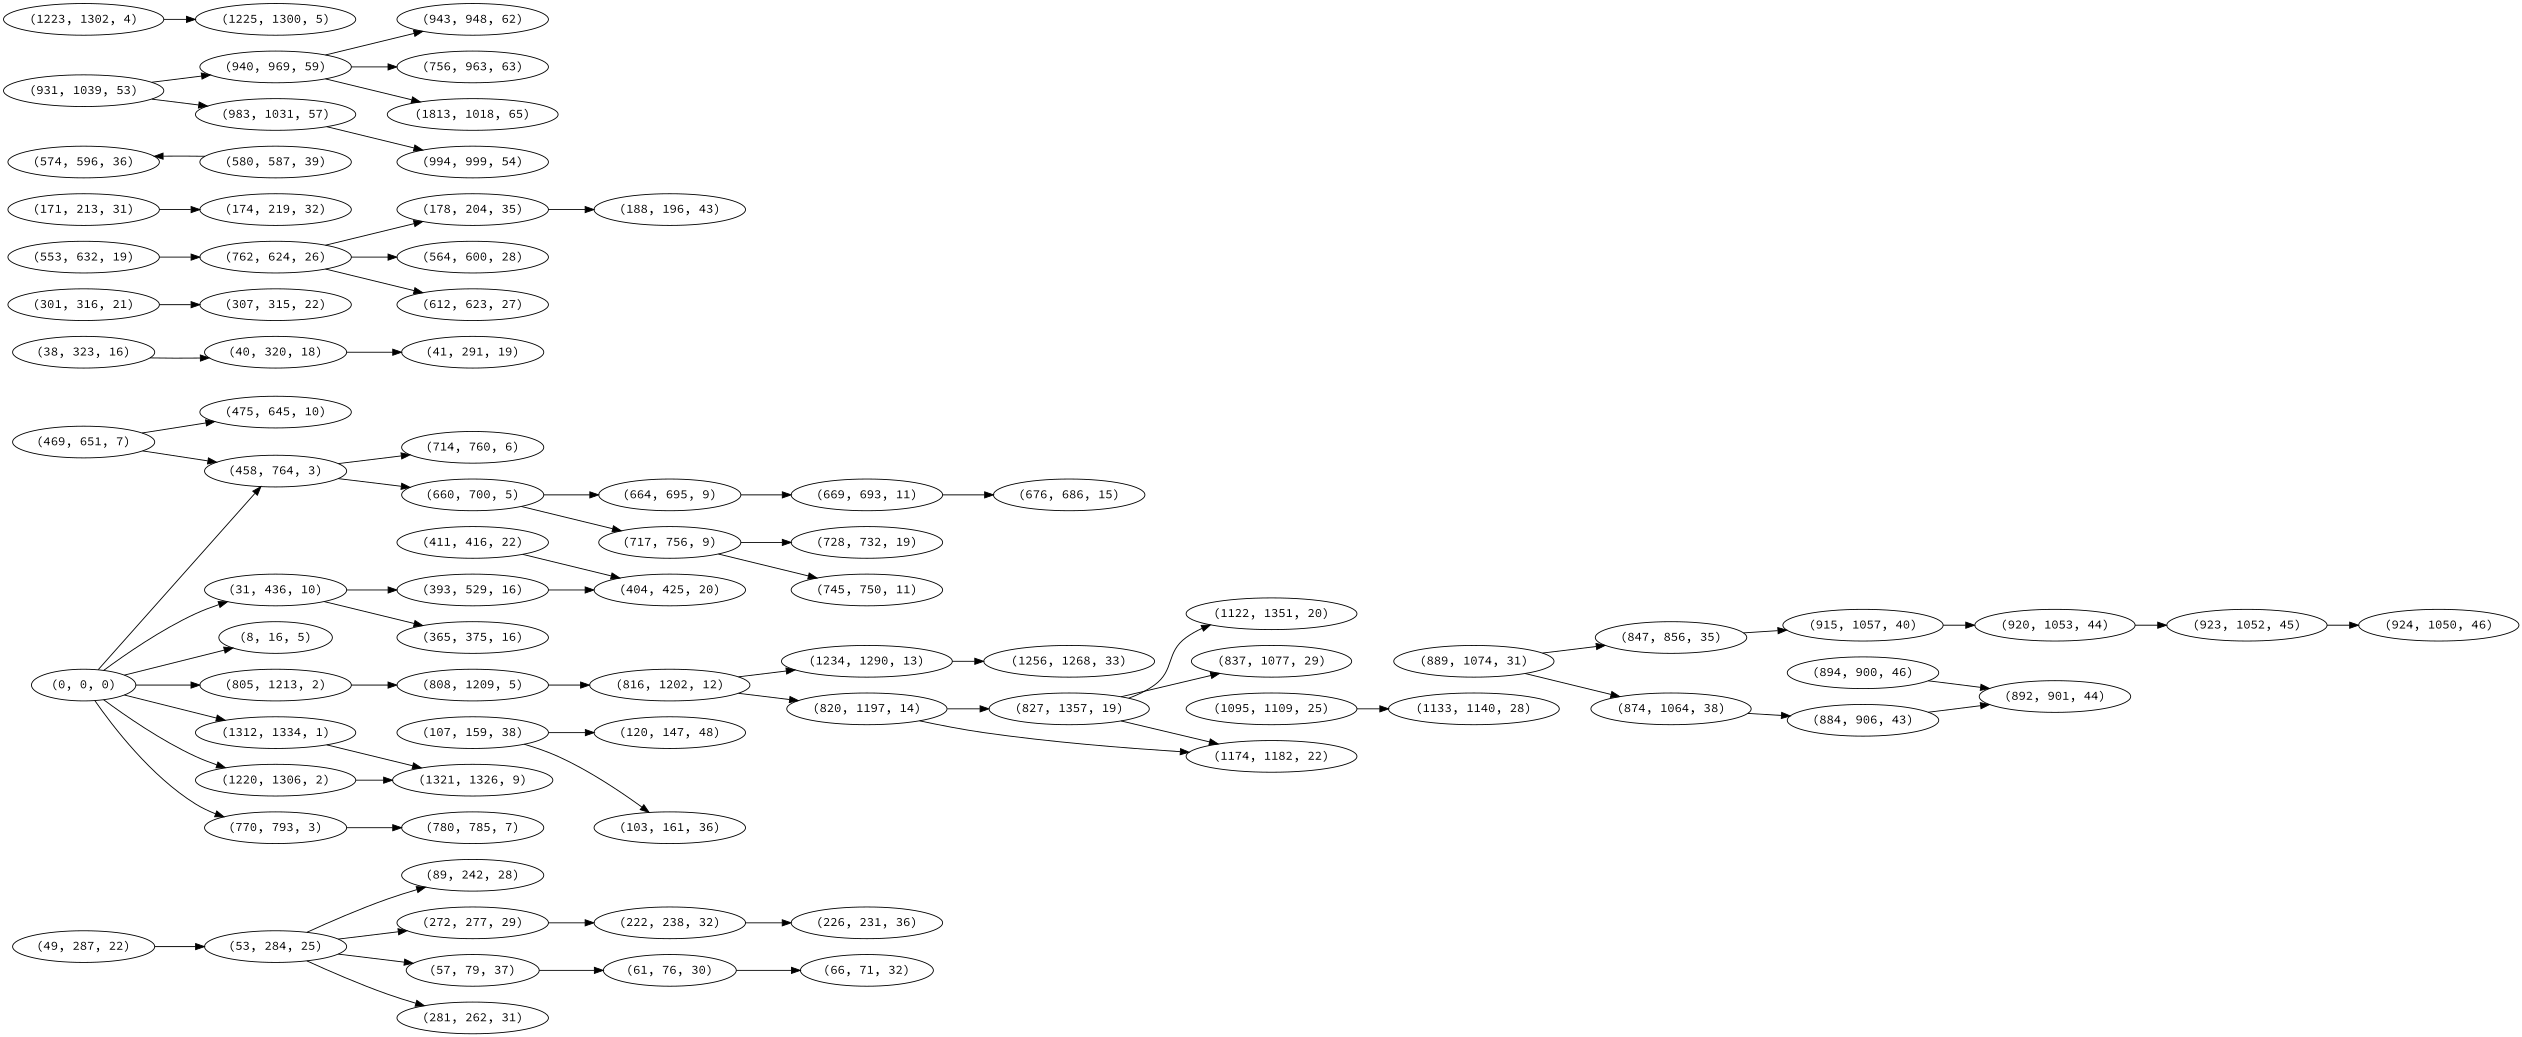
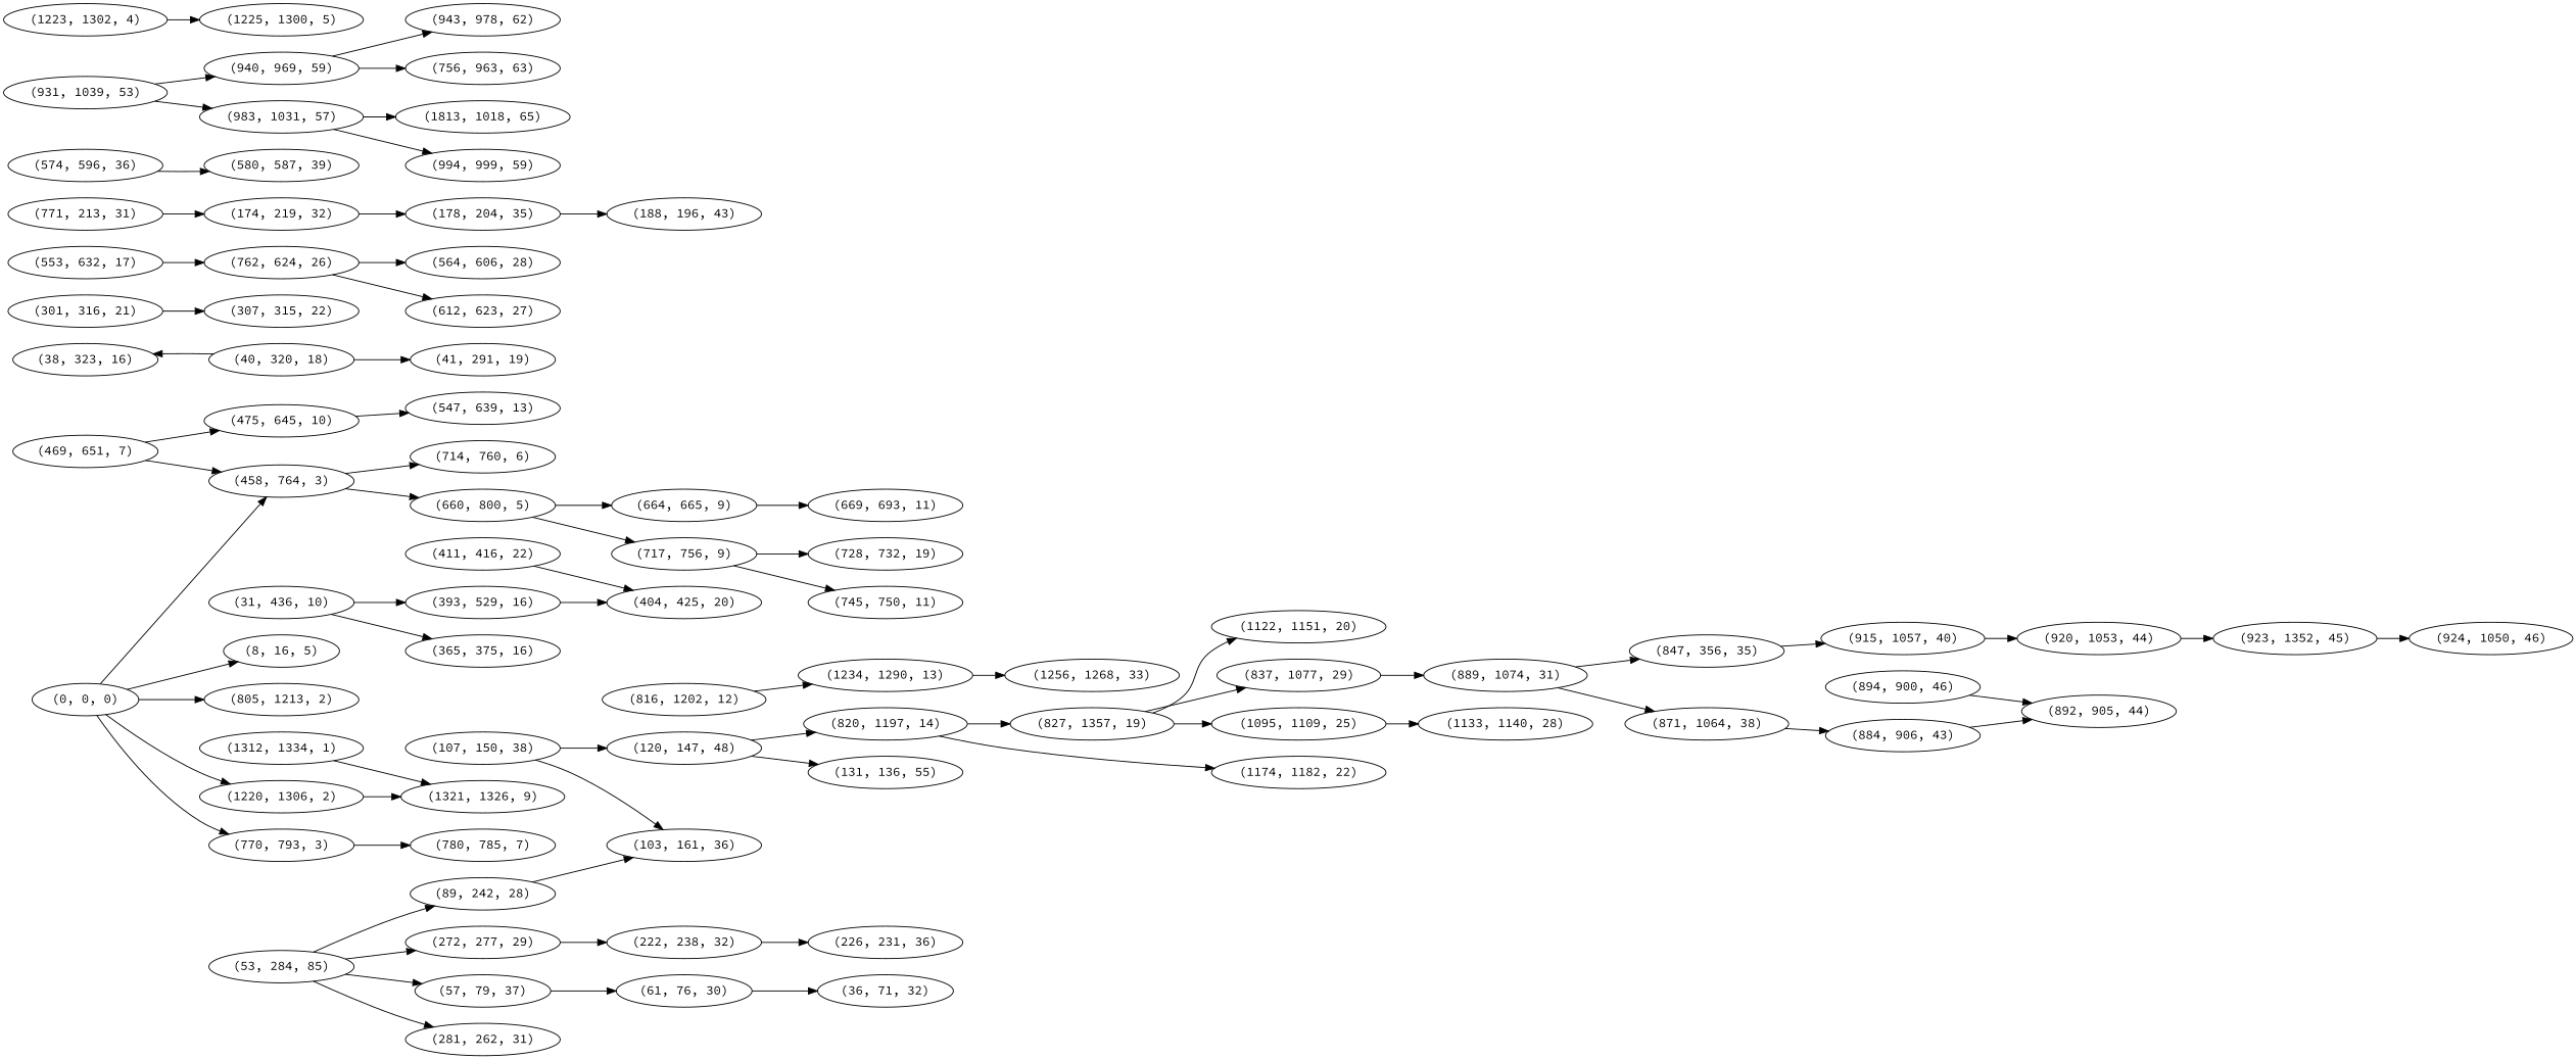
  digraph {
    fontname="Source Code Pro"
    rankdir=LR
    node [fontname="Source Code Pro"]
    edge [fontname="Source Code Pro"]
    "(0, 0, 0)"
    "(8, 16, 5)"
    "(31, 436, 10)"
    "(458, 764, 3)"
    "(770, 793, 3)"
    "(805, 1213, 2)"
    "(1220, 1306, 2)"
    "(1312, 1334, 1)"
    "(365, 375, 16)"
    n10 [label="(393, 529, 16)"]
-   "(660, 700, 5)"
+   "(660, 700, 5)" [label="(660, 800, 5)"]
    "(714, 760, 6)"
    "(780, 785, 7)"
-   "(808, 1209, 5)"
    "(1321, 1326, 9)"
    "(38, 323, 16)"
    "(40, 320, 18)"
    "(404, 425, 20)"
    "(41, 291, 19)"
    n20 [label="(307, 315, 22)"]
    "(301, 316, 21)"
-   "(49, 287, 22)"
-   "(53, 284, 25)"
+   "(53, 284, 25)" [label="(53, 284, 85)"]
    n24 [label="(57, 79, 37)"]
    "(89, 242, 28)"
    n26 [label="(281, 262, 31)"]
    "(272, 277, 29)"
    "(61, 76, 30)"
    "(103, 161, 36)"
    "(222, 238, 32)"
-   "(66, 71, 32)"
+   "(66, 71, 32)" [label="(36, 71, 32)"]
    n32 [label="(174, 219, 32)"]
-   "(171, 213, 31)"
+   "(171, 213, 31)" [label="(771, 213, 31)"]
    "(226, 231, 36)"
-   "(107, 159, 38)"
+   "(107, 159, 38)" [label="(107, 150, 38)"]
    "(120, 147, 48)"
+   "(131, 136, 55)"
    "(178, 204, 35)"
    "(188, 196, 43)"
    "(411, 416, 22)"
    "(469, 651, 7)"
    "(475, 645, 10)"
-   "(664, 695, 9)"
+   "(664, 695, 9)" [label="(664, 665, 9)"]
    "(717, 756, 9)"
+   "(547, 639, 13)"
    n46 [label="(762, 624, 26)"]
-   "(553, 632, 19)"
-   "(564, 606, 28)" [label="(564, 600, 28)"]
+   "(553, 632, 19)" [label="(553, 632, 17)"]
+   "(564, 606, 28)"
    "(612, 623, 27)"
    "(574, 596, 36)"
    "(580, 587, 39)"
    "(669, 693, 11)"
-   "(676, 686, 15)"
    "(728, 732, 19)"
    "(745, 750, 11)"
    "(816, 1202, 12)"
    "(820, 1197, 14)"
    "(1234, 1290, 13)"
    n59 [label="(827, 1357, 19)"]
    "(1174, 1182, 22)"
    "(837, 1077, 29)"
    "(1095, 1109, 25)"
-   "(1122, 1151, 20)" [label="(1122, 1351, 20)"]
+   "(1122, 1151, 20)"
    n64 [label="(889, 1074, 31)"]
    "(1133, 1140, 28)"
-   "(847, 856, 35)"
-   "(874, 1064, 38)"
+   "(847, 856, 35)" [label="(847, 356, 35)"]
+   "(874, 1064, 38)" [label="(871, 1064, 38)"]
    "(915, 1057, 40)"
    "(884, 906, 43)"
-   "(892, 905, 44)" [label="(892, 901, 44)"]
+   "(892, 905, 44)"
    "(920, 1053, 44)"
    "(894, 900, 46)"
-   "(923, 1052, 45)"
+   "(923, 1052, 45)" [label="(923, 1352, 45)"]
    "(924, 1050, 46)"
    "(931, 1039, 53)"
    "(940, 969, 59)"
    "(983, 1031, 57)"
-   "(943, 948, 62)"
+   "(943, 948, 62)" [label="(943, 978, 62)"]
    n79 [label="(756, 963, 63)"]
-   "(994, 999, 59)" [label="(994, 999, 54)"]
+   "(994, 999, 59)"
    n81 [label="(1813, 1018, 65)"]
    "(1223, 1302, 4)"
    "(1225, 1300, 5)"
    "(1256, 1268, 33)"
    "(0, 0, 0)" -> "(8, 16, 5)"
-   "(0, 0, 0)" -> "(31, 436, 10)"
    "(0, 0, 0)" -> "(458, 764, 3)"
    "(0, 0, 0)" -> "(770, 793, 3)"
    "(0, 0, 0)" -> "(805, 1213, 2)"
    "(0, 0, 0)" -> "(1220, 1306, 2)"
-   "(0, 0, 0)" -> "(1312, 1334, 1)"
    "(31, 436, 10)" -> "(365, 375, 16)"
    "(31, 436, 10)" -> n10
    "(458, 764, 3)" -> "(660, 700, 5)"
    "(458, 764, 3)" -> "(714, 760, 6)"
    "(770, 793, 3)" -> "(780, 785, 7)"
-   "(805, 1213, 2)" -> "(808, 1209, 5)"
    "(1220, 1306, 2)" -> "(1321, 1326, 9)"
    "(1312, 1334, 1)" -> "(1321, 1326, 9)"
    n10 -> "(404, 425, 20)"
    "(660, 700, 5)" -> "(664, 695, 9)"
    "(660, 700, 5)" -> "(717, 756, 9)"
-   "(808, 1209, 5)" -> "(816, 1202, 12)"
-   "(38, 323, 16)" -> "(40, 320, 18)"
+   "(40, 320, 18)" -> "(38, 323, 16)"
    "(40, 320, 18)" -> "(41, 291, 19)"
    "(301, 316, 21)" -> n20
-   "(49, 287, 22)" -> "(53, 284, 25)"
    "(53, 284, 25)" -> n24
    "(53, 284, 25)" -> "(89, 242, 28)"
    "(53, 284, 25)" -> n26
    "(53, 284, 25)" -> "(272, 277, 29)"
    n24 -> "(61, 76, 30)"
+   "(89, 242, 28)" -> "(103, 161, 36)"
    "(272, 277, 29)" -> "(222, 238, 32)"
    "(61, 76, 30)" -> "(66, 71, 32)"
    "(222, 238, 32)" -> "(226, 231, 36)"
-   n46 -> "(178, 204, 35)"
+   n32 -> "(178, 204, 35)"
    "(171, 213, 31)" -> n32
    "(107, 159, 38)" -> "(103, 161, 36)"
    "(107, 159, 38)" -> "(120, 147, 48)"
+   "(120, 147, 48)" -> "(131, 136, 55)"
    "(178, 204, 35)" -> "(188, 196, 43)"
    "(411, 416, 22)" -> "(404, 425, 20)"
    "(469, 651, 7)" -> "(458, 764, 3)"
    "(469, 651, 7)" -> "(475, 645, 10)"
+   "(475, 645, 10)" -> "(547, 639, 13)"
    "(664, 695, 9)" -> "(669, 693, 11)"
    "(717, 756, 9)" -> "(728, 732, 19)"
    "(717, 756, 9)" -> "(745, 750, 11)"
    n46 -> "(564, 606, 28)"
    n46 -> "(612, 623, 27)"
    "(553, 632, 19)" -> n46
-   "(580, 587, 39)" -> "(574, 596, 36)"
-   "(669, 693, 11)" -> "(676, 686, 15)"
-   "(816, 1202, 12)" -> "(820, 1197, 14)"
+   "(574, 596, 36)" -> "(580, 587, 39)"
+   "(120, 147, 48)" -> "(820, 1197, 14)"
    "(816, 1202, 12)" -> "(1234, 1290, 13)"
    "(820, 1197, 14)" -> n59
    "(820, 1197, 14)" -> "(1174, 1182, 22)"
    "(1234, 1290, 13)" -> "(1256, 1268, 33)"
    n59 -> "(837, 1077, 29)"
-   n59 -> "(1174, 1182, 22)"
+   n59 -> "(1095, 1109, 25)"
    n59 -> "(1122, 1151, 20)"
+   "(837, 1077, 29)" -> n64
    "(1095, 1109, 25)" -> "(1133, 1140, 28)"
    n64 -> "(847, 856, 35)"
    n64 -> "(874, 1064, 38)"
    "(847, 856, 35)" -> "(915, 1057, 40)"
    "(874, 1064, 38)" -> "(884, 906, 43)"
    "(915, 1057, 40)" -> "(920, 1053, 44)"
    "(884, 906, 43)" -> "(892, 905, 44)"
    "(920, 1053, 44)" -> "(923, 1052, 45)"
    "(894, 900, 46)" -> "(892, 905, 44)"
    "(923, 1052, 45)" -> "(924, 1050, 46)"
    "(931, 1039, 53)" -> "(940, 969, 59)"
    "(931, 1039, 53)" -> "(983, 1031, 57)"
    "(940, 969, 59)" -> "(943, 948, 62)"
    "(940, 969, 59)" -> n79
    "(983, 1031, 57)" -> "(994, 999, 59)"
-   "(940, 969, 59)" -> n81
+   "(983, 1031, 57)" -> n81
    "(1223, 1302, 4)" -> "(1225, 1300, 5)"
  }
